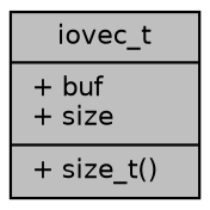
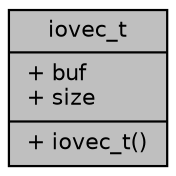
  digraph {
-   n1 [color=black fillcolor=grey75 fontcolor=black fontname=Helvetica fontsize=10 height=0.2 label="{iovec_t\n|+ buf\l+ size\l|+ size_t()\l}" shape=record style=filled width=0.4]
+   n1 [color=black fillcolor=grey75 fontcolor=black fontname=Helvetica fontsize=10 height=0.2 label="{iovec_t\n|+ buf\l+ size\l|+ iovec_t()\l}" shape=record style=filled width=0.4]
  }
